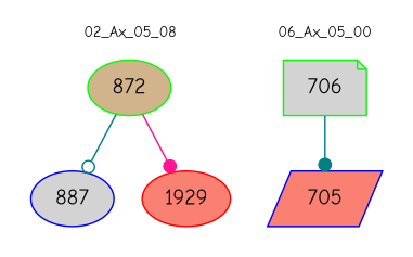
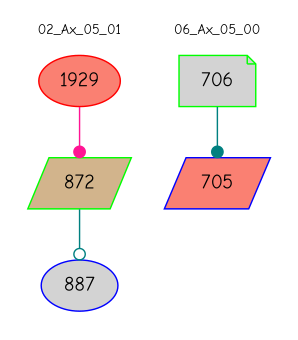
  digraph {
    fontname="Comic Neue"
    node [color=green fillcolor=lightgrey fontname="Comic Neue" shape=parallelogram style=filled]
    edge [arrowhead=dot color=teal fontname="Comic Neue"]
-   n1 [fillcolor=tan label=872 shape=ellipse]
+   n1 [fillcolor=tan label=872]
    n2 [color=blue label=887 shape=ellipse]
    n3 [color=red fillcolor=salmon label=1929 shape=ellipse]
    n4 [label=706 shape=note]
    n5 [color=blue fillcolor=salmon label=705]
    subgraph cluster_1 {
      color=white
      fontsize=10
-     label="02_Ax_05_08"
+     label="02_Ax_05_01"
      n1
      n2
      n3
    }
    subgraph cluster_2 {
      color=white
      fontsize=10
      label="06_Ax_05_00"
      n4
      n5
    }
    n1 -> n2 [arrowhead=odot]
-   n1 -> n3 [color=deeppink]
+   n3 -> n1 [color=deeppink]
    n4 -> n5
  }
